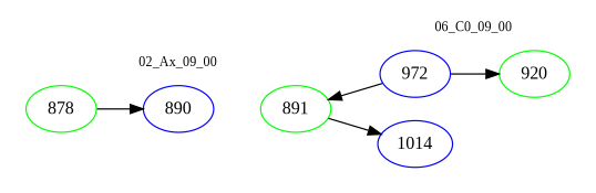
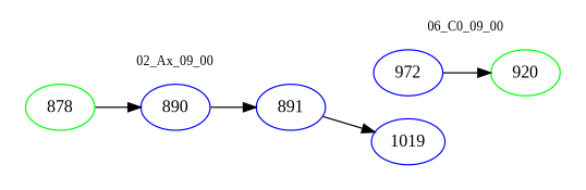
  digraph {
    fontname="Liberation Serif"
    rankdir=LR
    node [color=blue fontname="Liberation Serif"]
    edge [color=black fontname="Liberation Serif"]
    n1 [label=890]
    n2 [color=green label=878]
-   n3 [color=green label=891]
+   n3 [label=891]
    n4 [label=972]
    n5 [color=green label=920]
-   n6 [label=1014]
+   n6 [label=1019]
    subgraph cluster_1 {
      color=white
      fontsize=10
      label="02_Ax_09_00"
      n1
      n2
      n3
    }
    subgraph cluster_2 {
      color=white
      fontsize=10
      label="06_C0_09_00"
      n4
      n5
      n6
    }
-   n4 -> n3
+   n1 -> n3
    n2 -> n1
    n3 -> n6
    n4 -> n5
  }
